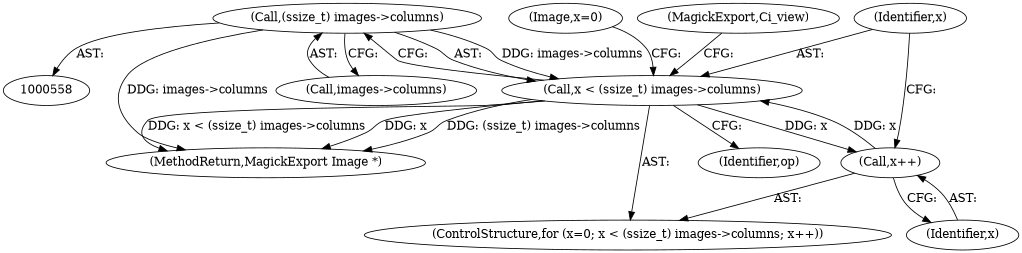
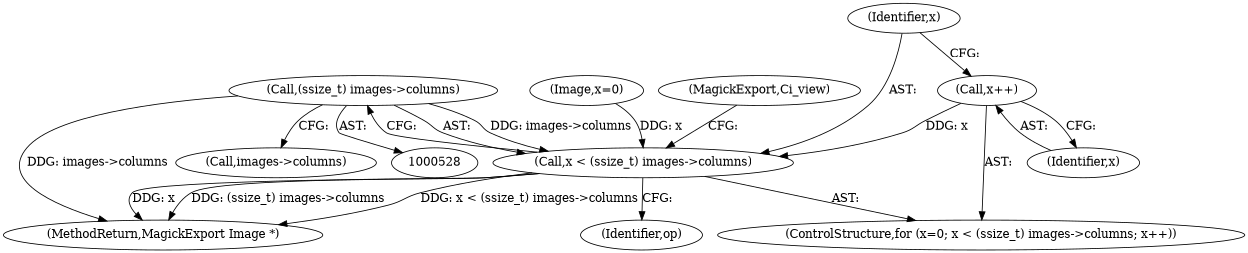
  digraph {
    n1 [label="(Call,(ssize_t) images->columns)"]
    n2 [label="(Call,x < (ssize_t) images->columns)"]
    n3 [label="(MethodReturn,MagickExport Image *)"]
    n4 [label="(Call,images->columns)"]
-   1000528 [label=1000558]
+   1000528
    n6 [label="(Call,x++)"]
    n7 [label="(ControlStructure,for (x=0; x < (ssize_t) images->columns; x++))"]
    n8 [label="(Identifier,op)"]
    n9 [label="(Identifier,x)"]
    n10 [label="(Identifier,x)"]
    n11 [label="(Image,x=0)"]
    n12 [label="(MagickExport,Ci_view)"]
    n1 -> n2 [label="AST: "]
    n1 -> n2 [label="DDG: images->columns"]
    n1 -> n3 [label="DDG: images->columns"]
    n1 -> n4 [label="CFG: "]
    n1 -> 1000528 [label="AST: "]
    n2 -> n1 [label="CFG: "]
    n2 -> n3 [label="DDG: x < (ssize_t) images->columns"]
    n2 -> n3 [label="DDG: x"]
    n2 -> n3 [label="DDG: (ssize_t) images->columns"]
-   n2 -> n6 [label="DDG: x"]
    n2 -> n7 [label="AST: "]
    n2 -> n8 [label="CFG: "]
-   n4 -> n1 [label="AST: "]
    n6 -> n2 [label="DDG: x"]
    n6 -> n7 [label="AST: "]
    n6 -> n9 [label="CFG: "]
    n9 -> n6 [label="AST: "]
    n10 -> n2 [label="AST: "]
    n10 -> n6 [label="CFG: "]
-   n11 -> n2 [label="CFG: "]
+   n11 -> n2 [label="DDG: x"]
    n12 -> n2 [label="CFG: "]
  }
